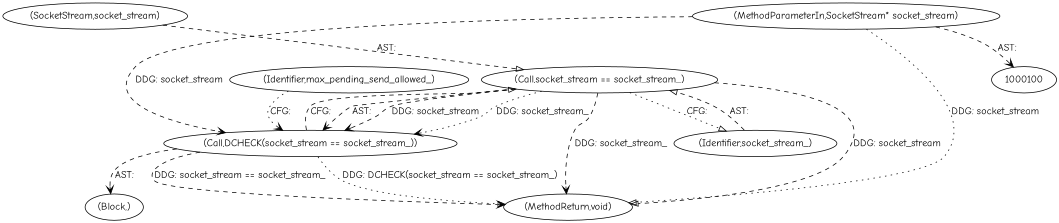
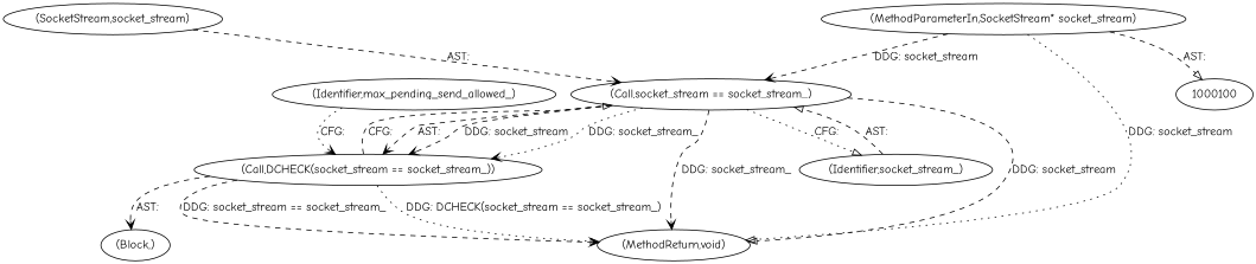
  digraph {
    fontname="Comic Neue"
    node [fontname="Comic Neue"]
    edge [arrowhead=vee fontname="Comic Neue" style=dashed]
    n1 [label="(Call,socket_stream == socket_stream_)"]
    n2 [label="(Call,DCHECK(socket_stream == socket_stream_))"]
    n3 [label="(MethodReturn,void)"]
    n4 [label="(Identifier,socket_stream_)"]
    n5 [label="(Block,)"]
    n6 [label="(MethodParameterIn,SocketStream* socket_stream)"]
    1000100
    n8 [label="(SocketStream,socket_stream)"]
    n9 [label="(Identifier,max_pending_send_allowed_)"]
    n1 -> n2 [label="AST: "]
    n1 -> n2 [label="DDG: socket_stream"]
    n1 -> n2 [label="DDG: socket_stream_" style=dotted]
    n1 -> n3 [label="DDG: socket_stream_"]
    n1 -> n3 [arrowhead=onormal label="DDG: socket_stream"]
    n1 -> n4 [arrowhead=onormal label="CFG: " style=dotted]
    n2 -> n1 [arrowhead=onormal label="CFG: "]
    n2 -> n3 [arrowhead=onormal label="DDG: DCHECK(socket_stream == socket_stream_)" style=dotted]
    n2 -> n3 [label="DDG: socket_stream == socket_stream_"]
    n2 -> n5 [label="AST: "]
    n4 -> n1 [arrowhead=onormal label="AST: "]
-   n6 -> n2 [label="DDG: socket_stream"]
+   n6 -> n1 [label="DDG: socket_stream"]
    n6 -> n3 [arrowhead=onormal label="DDG: socket_stream" style=dotted]
-   n6 -> 1000100 [label="AST: "]
-   n8 -> n1 [arrowhead=onormal label="AST: "]
+   n6 -> 1000100 [arrowhead=onormal label="AST: "]
+   n8 -> n1 [label="AST: "]
    n9 -> n2 [label="CFG: " style=dotted]
  }
